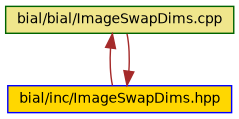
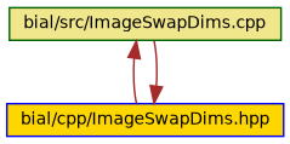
  digraph {
    node [fontname=Helvetica fontsize=10 shape=record style=filled]
    edge [color=brown dir=back fontname=Helvetica fontsize=10 labelfontname=Helvetica labelfontsize=10 style=solid]
-   n1 [color=darkgreen fillcolor=khaki fontcolor=black height=0.2 label="bial/bial/ImageSwapDims.cpp" width=0.4]
-   n2 [color=blue fillcolor=gold height=0.2 label="bial/inc/ImageSwapDims.hpp" width=0.4]
+   n1 [color=darkgreen fillcolor=khaki fontcolor=black height=0.2 label="bial/src/ImageSwapDims.cpp" width=0.4]
+   n2 [color=blue fillcolor=gold height=0.2 label="bial/cpp/ImageSwapDims.hpp" width=0.4]
    n1 -> n2
    n2 -> n1
  }
